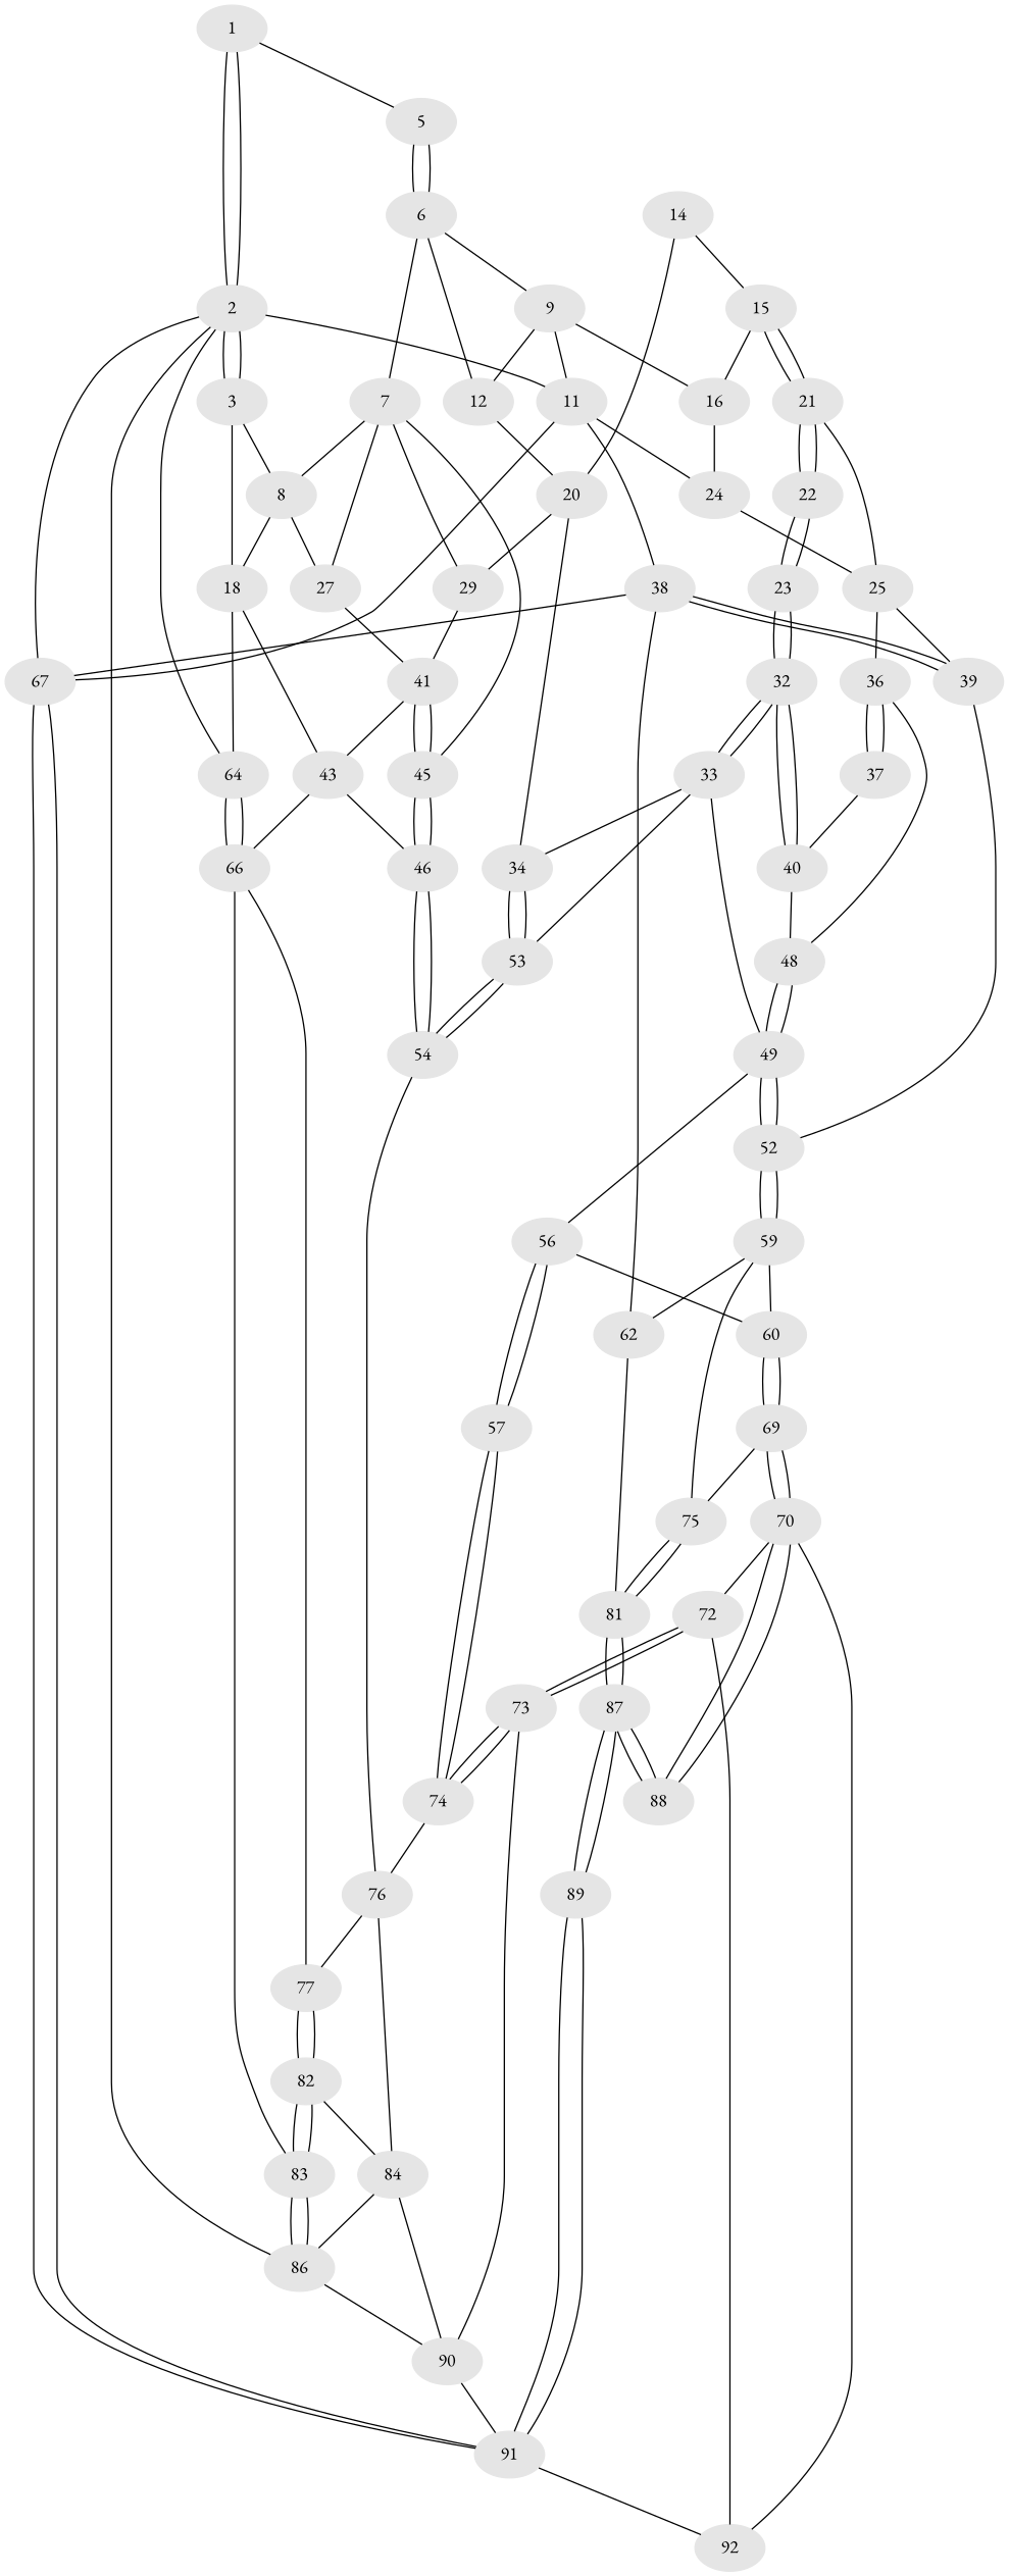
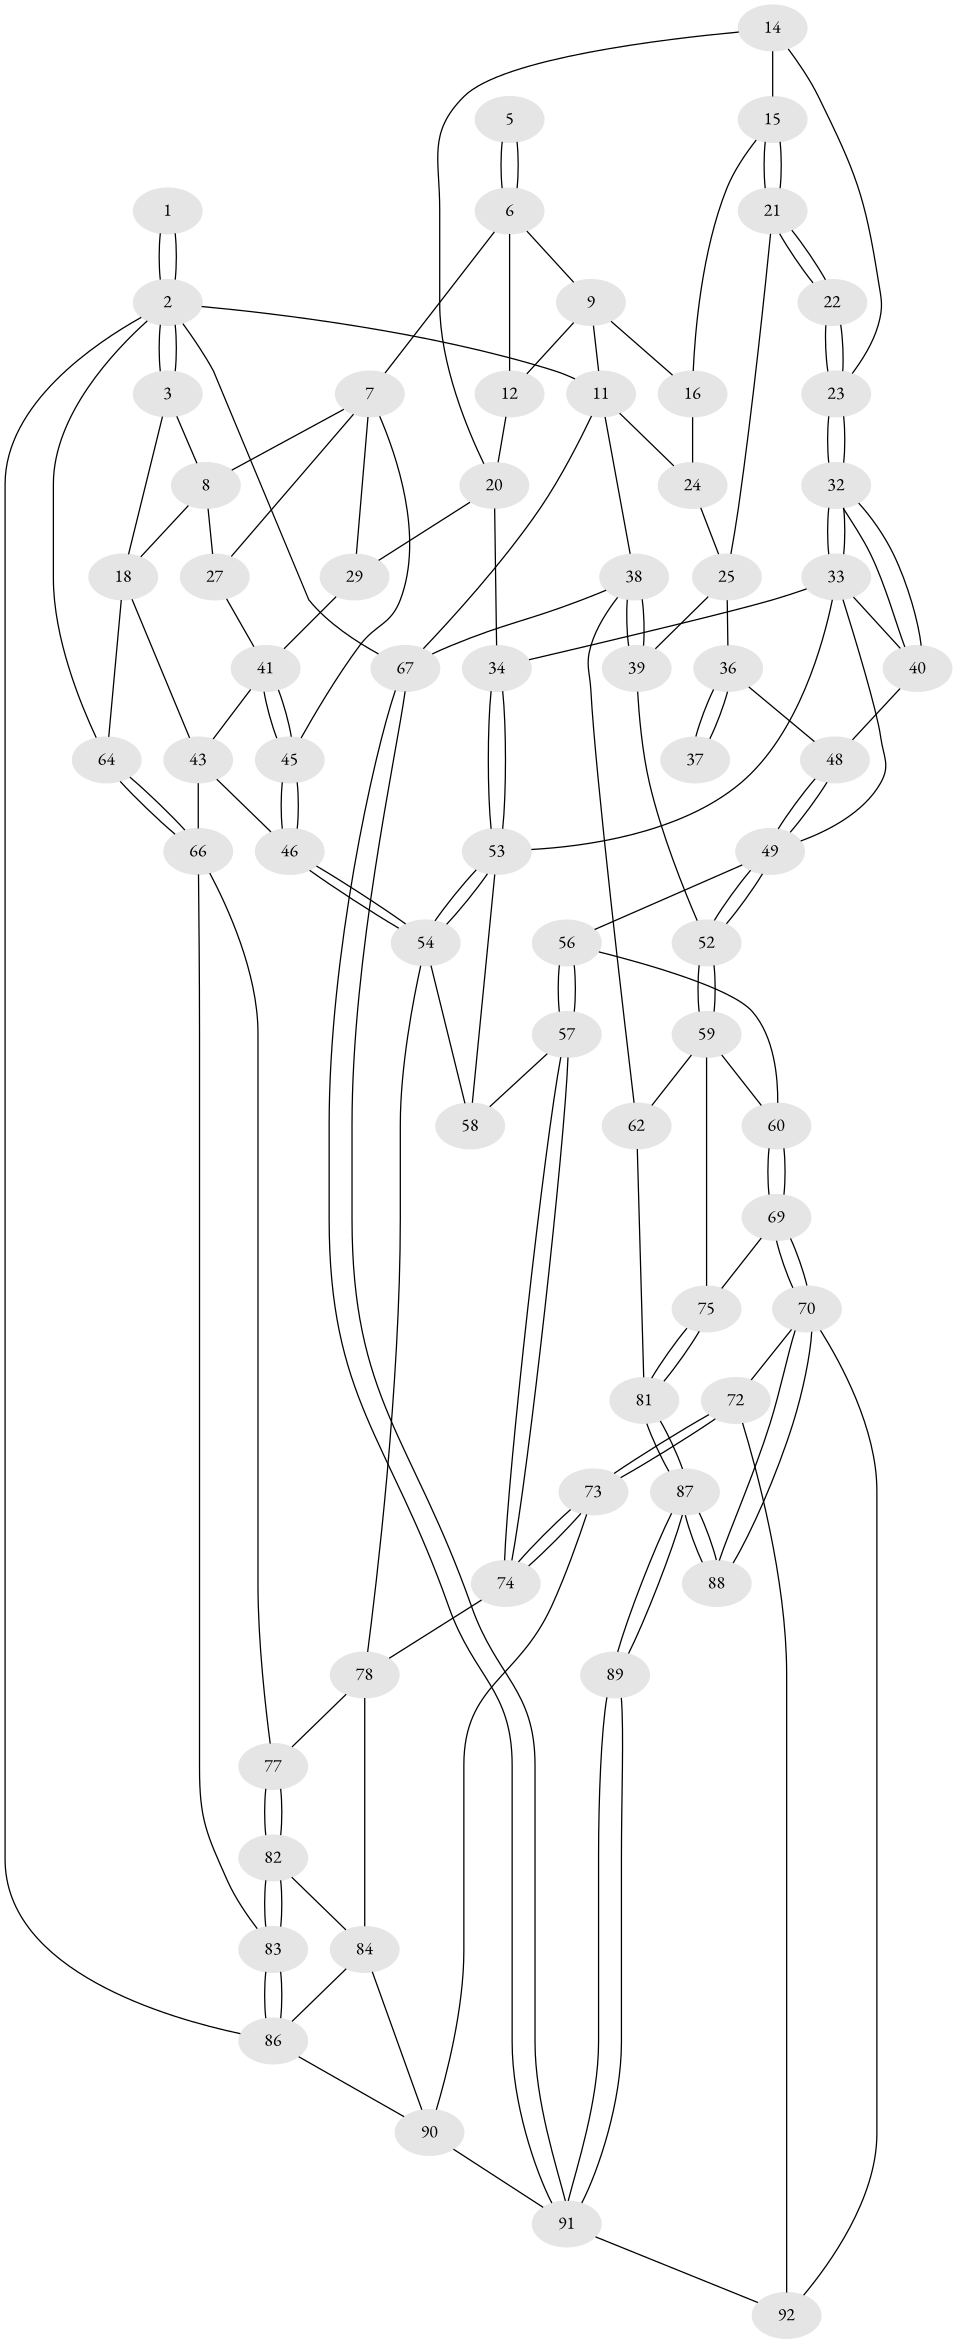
  graph {
    fontname="EB Garamond"
    node [color=gray90 fontname="EB Garamond" style=filled]
    edge [fontname="EB Garamond"]
    2 [super="+65"]
    1
    5
    3 [super="+4"]
    11 [super="+31"]
    64
    67
    86 [super="+96"]
    6
    8 [super="+17"]
    18 [super="+44"]
    24
    38 [super="+61"]
    66 [super="+78"]
    91 [super="+93"]
    90 [super="+95"]
    27
    43 [super="+47"]
    9 [super="+10"]
    7 [super="+26"]
    12 [super="+13"]
    16
    29 [super="+30"]
    45
    20 [super="+28"]
    41 [super="+42"]
    25 [super="+35"]
    39
    62 [super="+80"]
    14 [super="+19"]
    15
    23
    34
    21
    32
    22
    46
    53 [super="+55"]
    36
    37
    40
    33 [super="+51"]
    48
    52
    49 [super="+50"]
    56
    54 [super="+68"]
+   58
    81
    59 [super="+63"]
    77
    83
-   76 [super="+79"]
+   76 [super="+79" label=78]
    57
    60
    75
    84 [super="+85"]
    74
    69
    70 [super="+71"]
    87
    89
    82
    92 [super="+94"]
    72
    88
    73
    2 -- 3
    2 -- 3
    2 -- 11
    2 -- 64
    2 -- 67
    2 -- 86
    1 -- 2
    1 -- 2
-   1 -- 5
    5 -- 6
    5 -- 6
    3 -- 8
    3 -- 18
    11 -- 67
    11 -- 24
    11 -- 38
    64 -- 66
    64 -- 66
    67 -- 91
    67 -- 91
    86 -- 90
    6 -- 9
    6 -- 7
    6 -- 12
    8 -- 18
    8 -- 27
    18 -- 64
    18 -- 43
    24 -- 25
    38 -- 67
    38 -- 39
    38 -- 39
    38 -- 62
    66 -- 77
    66 -- 83
    91 -- 92
    90 -- 91
    27 -- 41
    43 -- 66
    43 -- 46
    9 -- 11
    9 -- 12
    9 -- 16
    7 -- 8
    7 -- 27
    7 -- 29
    7 -- 45
    12 -- 20
    16 -- 24
    29 -- 41
    45 -- 46
    45 -- 46
    20 -- 29
    20 -- 34
    41 -- 43
    41 -- 45
    41 -- 45
    25 -- 39
    25 -- 36
    39 -- 52
    62 -- 81
    14 -- 20
    14 -- 15
+   14 -- 23
    15 -- 16
    15 -- 21
    15 -- 21
    23 -- 32
    23 -- 32
    34 -- 53
    34 -- 53
    21 -- 25
    21 -- 22
    21 -- 22
    32 -- 40
    32 -- 40
    32 -- 33
    32 -- 33
    22 -- 23
    22 -- 23
    46 -- 54
    46 -- 54
    53 -- 54
    53 -- 54
+   53 -- 58
    36 -- 37
    36 -- 37
    36 -- 48
-   37 -- 40
+   33 -- 40
    40 -- 48
    33 -- 34
    33 -- 53
    33 -- 49
    48 -- 49
    48 -- 49
    52 -- 59
    52 -- 59
    49 -- 52
    49 -- 52
    49 -- 56
    56 -- 57
    56 -- 57
    56 -- 60
+   54 -- 58
    54 -- 76
    81 -- 87
    81 -- 87
    59 -- 62
    59 -- 60
    59 -- 75
    77 -- 82
    77 -- 82
    83 -- 86
    83 -- 86
    76 -- 77
    76 -- 84
+   57 -- 58
    57 -- 74
    57 -- 74
    60 -- 69
    60 -- 69
    75 -- 81
    75 -- 81
    84 -- 86
    84 -- 90
    74 -- 76
    69 -- 75
    69 -- 70
    69 -- 70
    70 -- 92
    70 -- 72
    70 -- 88
    70 -- 88
    87 -- 89
    87 -- 89
    87 -- 88
    87 -- 88
    89 -- 91
    89 -- 91
    82 -- 83
    82 -- 83
    82 -- 84
    72 -- 92
    72 -- 73
    72 -- 73
    73 -- 90
    73 -- 74
    73 -- 74
  }
